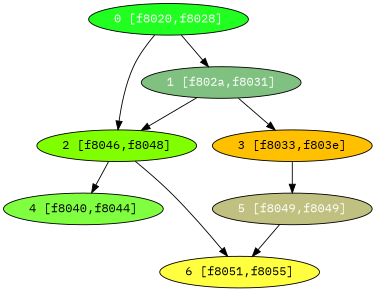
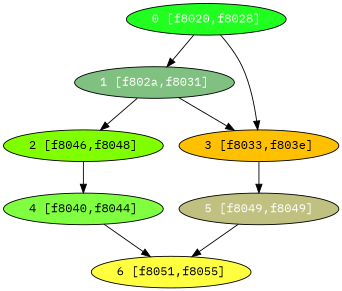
  digraph {
    fontname="IBM Plex Mono"
    node [fontcolor="#000000" fontname="IBM Plex Mono" shape=oval style=filled]
    edge [fontname="IBM Plex Mono"]
    n1 [fillcolor="#20FF20" fontcolor="#ffffff" label="0 [f8020,f8028]"]
    n2 [fillcolor="#80C080" fontcolor="#ffffff" label="1 [f802a,f8031]"]
    n3 [fillcolor="#80FF00" label="2 [f8046,f8048]"]
    n4 [fillcolor="#FFC000" label="3 [f8033,f803e]"]
    n5 [fillcolor="#80FF40" label="4 [f8040,f8044]"]
    n6 [fillcolor="#C0C080" fontcolor="#ffffff" label="5 [f8049,f8049]"]
    n7 [fillcolor="#FFFF40" label="6 [f8051,f8055]"]
    n1 -> n2
-   n1 -> n3
+   n1 -> n4
    n2 -> n3
    n2 -> n4
    n3 -> n5
    n4 -> n6
-   n3 -> n7
+   n5 -> n7
    n6 -> n7
  }
